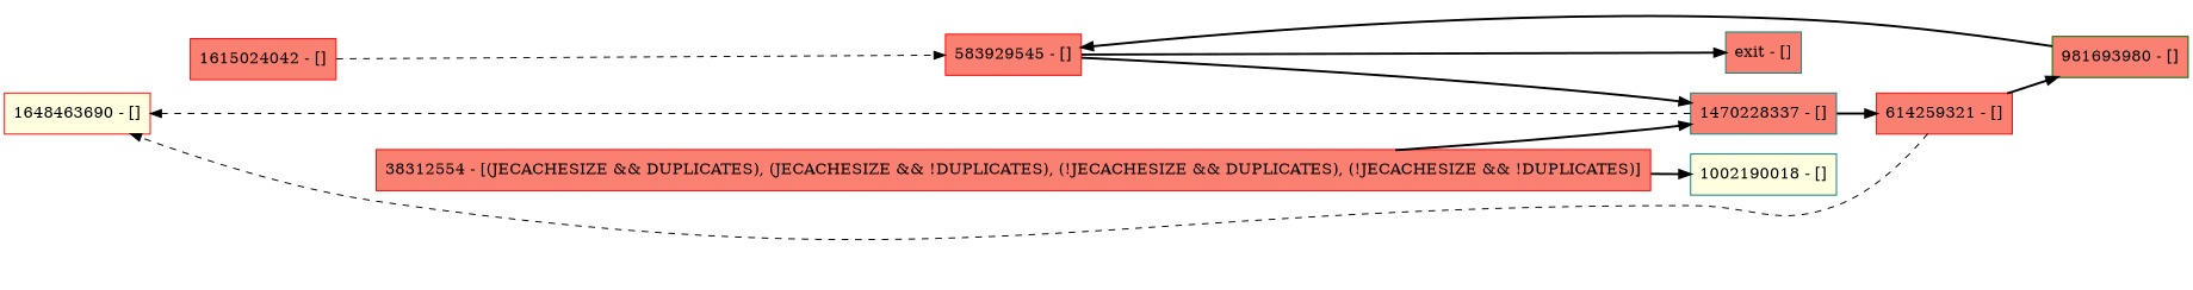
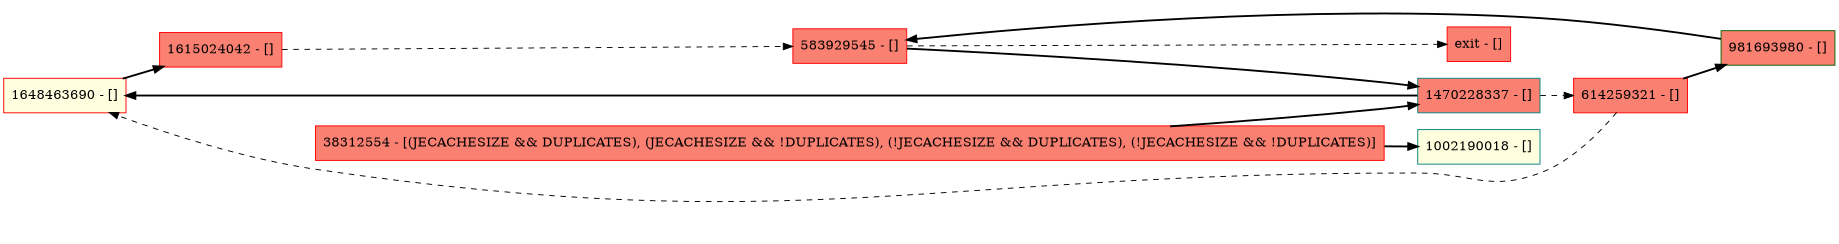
  digraph {
    rankdir=LR
    node [color=red fillcolor=salmon shape=record style=filled]
    edge [style=bold]
    n1 [fillcolor=lightyellow label="1648463690 - []"]
    n2 [label="1615024042 - []"]
    n3 [color=darkgreen label="981693980 - []"]
    n4 [label="583929545 - []"]
    n5 [label="38312554 - [(JECACHESIZE && DUPLICATES), (JECACHESIZE && !DUPLICATES), (!JECACHESIZE && DUPLICATES), (!JECACHESIZE && !DUPLICATES)]"]
    n6 [color=teal label="1470228337 - []"]
    n7 [color=teal fillcolor=lightyellow label="1002190018 - []"]
-   n8 [color=teal label="exit - []"]
+   n8 [label="exit - []"]
    n9 [label="614259321 - []"]
+   n1 -> n2
    n2 -> n4 [style=dashed]
    n3 -> n4
    n4 -> n6
-   n4 -> n8
+   n4 -> n8 [style=dashed]
    n5 -> n6
    n5 -> n7
-   n6 -> n1 [style=dashed]
-   n6 -> n9
+   n6 -> n1
+   n6 -> n9 [style=dashed]
    n9 -> n1 [style=dashed]
    n9 -> n3
  }
